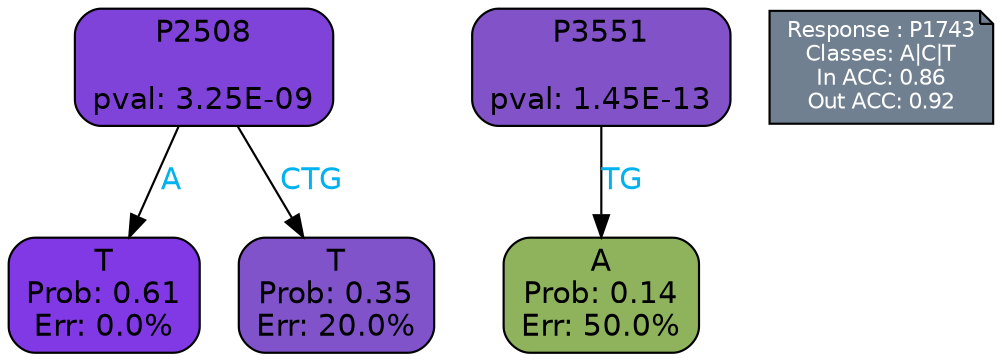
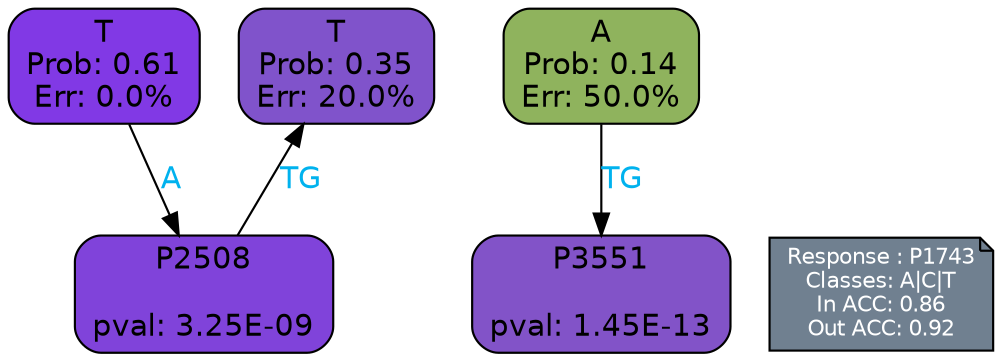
  digraph {
    ranksep=equally
    splines=polylines
    node [color=black fontname=helvetica shape=box style="filled, rounded"]
    edge [fontcolor=deepskyblue2 fontname=helvetica]
    n1 [fillcolor="#8139e5" label="T\nProb: 0.61\nErr: 0.0%"]
    n2 [fillcolor="#8053cb" label="T\nProb: 0.35\nErr: 20.0%"]
    n3 [fillcolor="#8fb35d" label="A\nProb: 0.14\nErr: 50.0%"]
    n4 [align=left fillcolor=slategray fontcolor=white fontsize=10 label="Response : P1743\nClasses: A|C|T\nIn ACC: 0.86\nOut ACC: 0.92\n" shape=note style=filled]
    n5 [fillcolor="#8253c8" label="P3551\n\npval: 1.45E-13"]
    n6 [fillcolor="#8043da" label="P2508\n\npval: 3.25E-09"]
    subgraph sub_1 {
      rank=same
      n1
      n2
      n3
    }
    subgraph sub_2 {
      rank=same
      n4
      n5
    }
-   n5 -> n3 [label=TG]
-   n6 -> n1 [label=A]
-   n6 -> n2 [label=CTG]
+   n3 -> n5 [label=TG]
+   n1 -> n6 [label=A]
+   n6 -> n2 [label=TG]
  }
